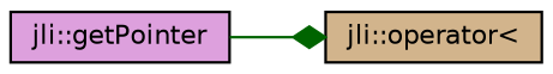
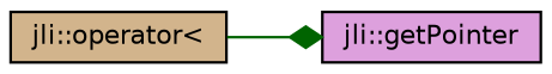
  digraph {
    rankdir=LR
    node [color=black fontname=Helvetica fontsize=10 shape=record style=filled]
    n1 [fillcolor=tan fontcolor=black height=0.2 label="jli::operator\<" width=0.4]
    n2 [fillcolor=plum height=0.2 label="jli::getPointer" width=0.4]
-   n2 -> n1 [color=darkgreen fontname=Helvetica fontsize=10 labelfontname=Helvetica labelfontsize=10 style=solid arrowhead=diamond]
+   n1 -> n2 [color=darkgreen fontname=Helvetica fontsize=10 labelfontname=Helvetica labelfontsize=10 style=solid arrowhead=diamond]
  }
